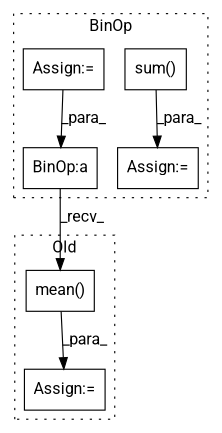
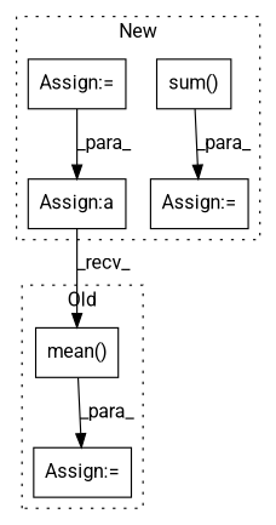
  digraph {
    fontname=Roboto
    node [a=68 fontname=Roboto l=3 shape=box]
    edge [fontname=Roboto]
    n1 [a=75 l=22 label="mean()" s=4441]
    n2 [label="Assign:=" s=4438]
    n3 [a=75 l=38 label="sum()" s=4949]
    n4 [label="Assign:=" s=4946]
    n5 [label="Assign:=" s=4501]
-   n6 [a=82 label="BinOp:a" s=4839]
+   n6 [a=82 label="Assign:a" s=4839]
    subgraph cluster_1 {
      label=Old
      style=dotted
      n1
      n2
    }
    subgraph cluster_2 {
-     label=BinOp
+     label=New
      style=dotted
      n3
      n4
      n5
      n6
    }
    n1 -> n2 [label=_para_]
    n3 -> n4 [label=_para_]
    n5 -> n6 [label=_para_]
    n6 -> n1 [label=_recv_]
  }
